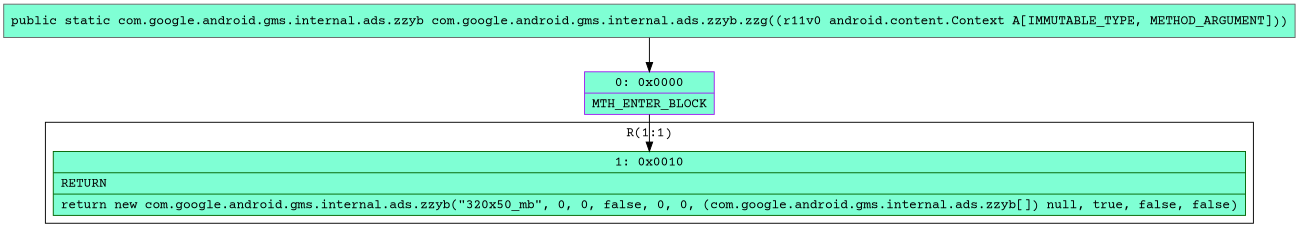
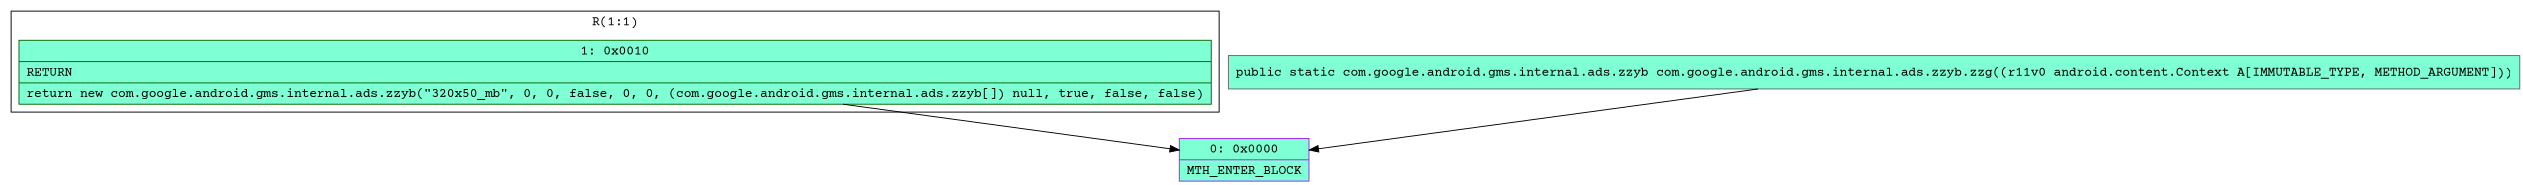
  digraph {
    fontname="Courier Prime"
    node [shape=record style=filled fillcolor=aquamarine fontname="Courier Prime"]
    edge [fontname="Courier Prime"]
    n1 [color=darkgreen label="{1\:\ 0x0010|RETURN\l|return new com.google.android.gms.internal.ads.zzyb(\"320x50_mb\", 0, 0, false, 0, 0, (com.google.android.gms.internal.ads.zzyb[]) null, true, false, false)\l}"]
    n2 [color=purple label="{0\:\ 0x0000|MTH_ENTER_BLOCK\l}"]
    n3 [label="{public static com.google.android.gms.internal.ads.zzyb com.google.android.gms.internal.ads.zzyb.zzg((r11v0 android.content.Context A[IMMUTABLE_TYPE, METHOD_ARGUMENT])) }" color=gray40]
    subgraph cluster_1 {
      label="R(1:1)"
      n1
    }
-   n2 -> n1
+   n1 -> n2
    n3 -> n2
  }
